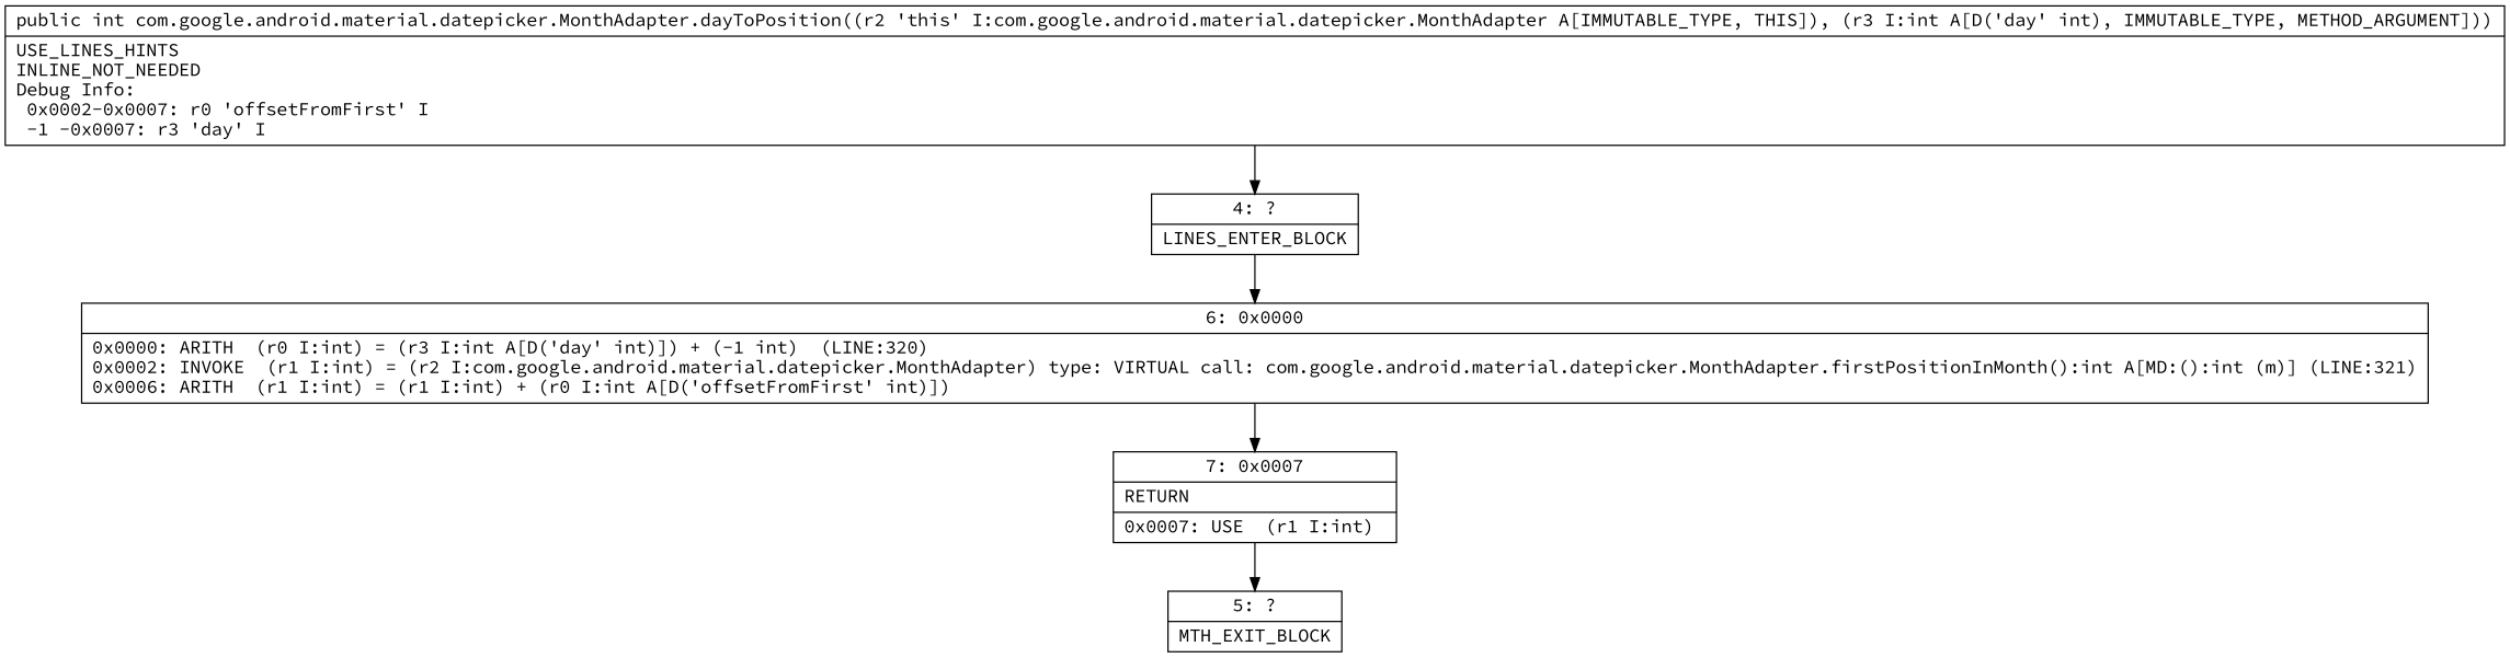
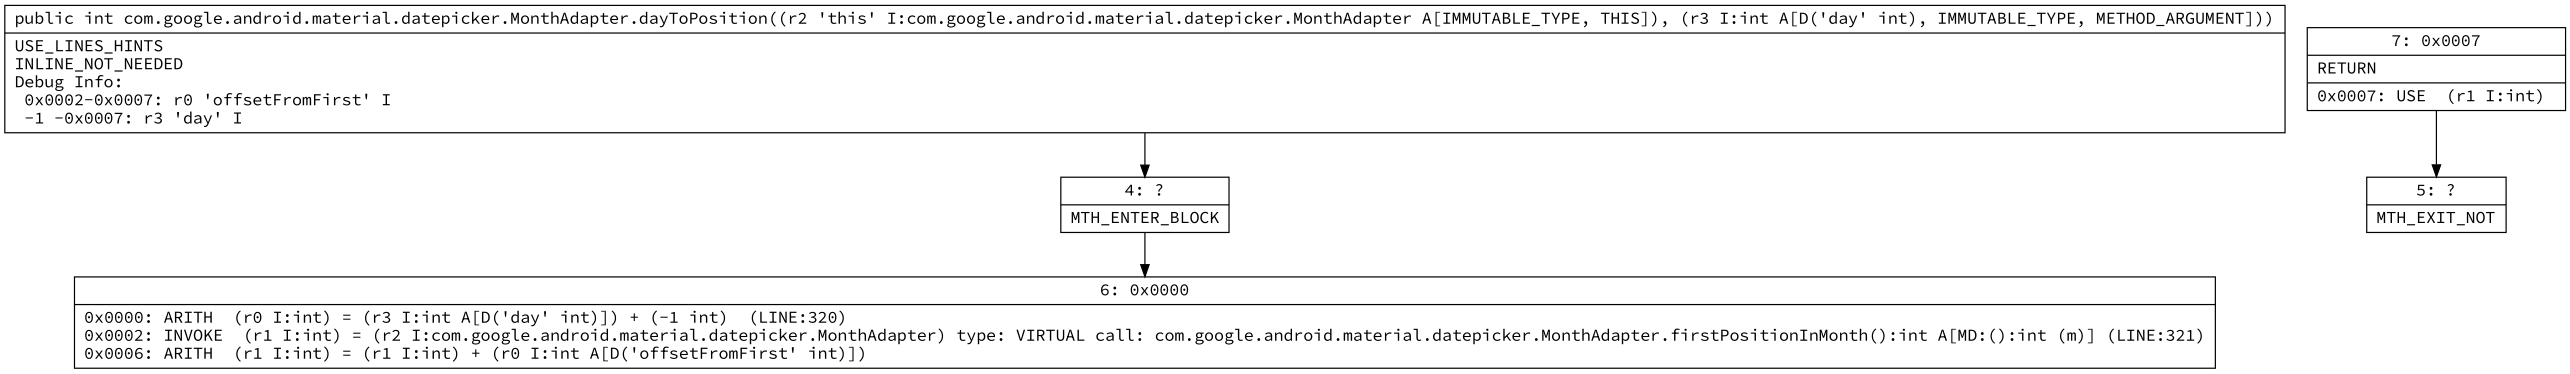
  digraph {
    fontname="Source Code Pro"
    node [fontname="Source Code Pro" shape=record]
    edge [fontname="Source Code Pro"]
-   n1 [label="{4\:\ ?|LINES_ENTER_BLOCK\l}"]
+   n1 [label="{4\:\ ?|MTH_ENTER_BLOCK\l}"]
    n2 [label="{6\:\ 0x0000|0x0000: ARITH  (r0 I:int) = (r3 I:int A[D('day' int)]) + (\-1 int)  (LINE:320)\l0x0002: INVOKE  (r1 I:int) = (r2 I:com.google.android.material.datepicker.MonthAdapter) type: VIRTUAL call: com.google.android.material.datepicker.MonthAdapter.firstPositionInMonth():int A[MD:():int (m)] (LINE:321)\l0x0006: ARITH  (r1 I:int) = (r1 I:int) + (r0 I:int A[D('offsetFromFirst' int)]) \l}"]
    n3 [label="{7\:\ 0x0007|RETURN\l|0x0007: USE  (r1 I:int) \l}"]
-   n4 [label="{5\:\ ?|MTH_EXIT_BLOCK\l}"]
+   n4 [label="{5\:\ ?|MTH_EXIT_NOT\l}"]
    n5 [label="{public int com.google.android.material.datepicker.MonthAdapter.dayToPosition((r2 'this' I:com.google.android.material.datepicker.MonthAdapter A[IMMUTABLE_TYPE, THIS]), (r3 I:int A[D('day' int), IMMUTABLE_TYPE, METHOD_ARGUMENT]))  | USE_LINES_HINTS\lINLINE_NOT_NEEDED\lDebug Info:\l  0x0002\-0x0007: r0 'offsetFromFirst' I\l  \-1 \-0x0007: r3 'day' I\l}"]
    n1 -> n2
-   n2 -> n3
    n3 -> n4
    n5 -> n1
  }
